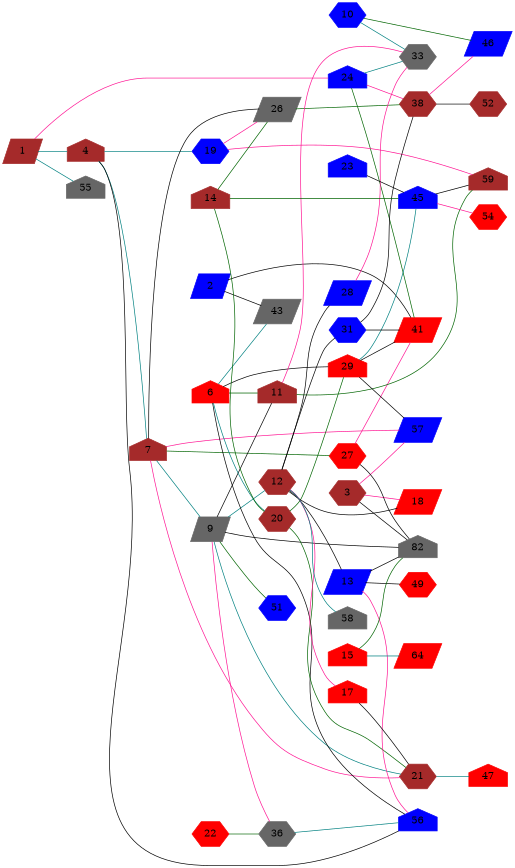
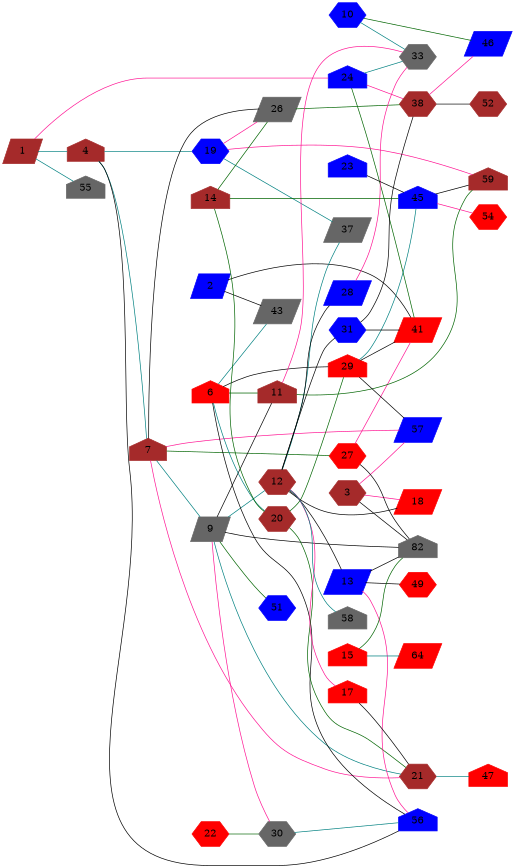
  graph {
    rankdir=LR
    node [color=blue shape=house style=filled]
    edge [color=black weight=1.0]
    1 [color=brown shape=parallelogram]
    4 [color=brown]
    24
    55 [color=gray40]
    7 [color=brown]
    19 [shape=hexagon]
    56
    41 [color=red shape=parallelogram]
    33 [color=gray40 shape=hexagon]
    38 [color=brown shape=hexagon]
    2 [shape=parallelogram]
    43 [color=gray40 shape=parallelogram]
    3 [color=brown shape=hexagon]
    18 [color=red shape=parallelogram]
    n15 [color=gray40 label=82]
    57 [shape=parallelogram]
    9 [color=gray40 shape=parallelogram]
    21 [color=brown shape=hexagon]
    26 [color=gray40 shape=parallelogram]
    27 [color=red shape=hexagon]
    59 [color=brown]
+   37 [color=gray40 shape=parallelogram]
    6 [color=red]
    11 [color=brown]
    20 [color=brown shape=hexagon]
    29 [color=red]
    45
    12 [color=brown shape=hexagon]
-   36 [color=gray40 shape=hexagon]
+   36 [color=gray40 shape=hexagon label=30]
    51 [shape=hexagon]
    47 [color=red]
    13 [shape=parallelogram]
    17 [color=red]
    28 [shape=parallelogram]
    31 [shape=hexagon]
    58 [color=gray40]
    10 [shape=hexagon]
    46 [shape=parallelogram]
    49 [color=red shape=hexagon]
    14 [color=brown]
    54 [color=red shape=hexagon]
    15 [color=red]
    64 [color=red shape=parallelogram]
    22 [color=red shape=hexagon]
    23
    52 [color=brown shape=hexagon]
    1 -- 4 [color=teal]
    1 -- 24 [color=deeppink]
    1 -- 55 [color=teal]
    4 -- 7 [color=teal]
    4 -- 19 [color=teal weight=2.0]
    4 -- 56
    24 -- 41 [color=darkgreen]
    24 -- 33 [color=teal]
    24 -- 38 [color=deeppink]
    7 -- 57 [color=deeppink]
    7 -- 9 [color=teal]
    7 -- 21 [color=deeppink weight=2.0]
    7 -- 26
    7 -- 27 [color=darkgreen]
    19 -- 26 [color=deeppink]
    19 -- 59 [color=deeppink]
+   19 -- 37 [color=teal]
    38 -- 46 [color=deeppink]
    38 -- 52
    2 -- 41
    2 -- 43
    3 -- 18 [color=deeppink]
    3 -- n15
    3 -- 57 [color=deeppink]
    9 -- n15
    9 -- 21 [color=teal]
    9 -- 11 [weight=2.0]
    9 -- 12 [color=teal]
    9 -- 36 [color=deeppink]
    9 -- 51 [color=darkgreen]
    21 -- 47 [color=teal]
    26 -- 38 [color=darkgreen]
    27 -- 41 [color=deeppink]
    27 -- n15
    6 -- 56
    6 -- 43 [color=teal]
    6 -- 11 [color=darkgreen]
    6 -- 20 [color=teal]
    6 -- 29
    11 -- 33 [color=deeppink]
    11 -- 59 [color=darkgreen]
    20 -- 21 [color=darkgreen]
    20 -- 29 [color=darkgreen weight=2.0]
    29 -- 41
    29 -- 57
    29 -- 45 [color=teal]
    45 -- 59
    45 -- 54 [color=deeppink]
    12 -- 18
+   12 -- 37 [color=teal]
    12 -- 13
    12 -- 17 [color=deeppink]
    12 -- 28
    12 -- 31
    12 -- 58 [color=teal]
    36 -- 56 [color=teal]
    13 -- 56 [color=deeppink]
    13 -- n15
    13 -- 49
    17 -- 21
    28 -- 33 [color=deeppink]
    31 -- 41
    31 -- 38 [weight=2.0]
    10 -- 33 [color=teal]
    10 -- 46 [color=darkgreen]
    14 -- 26 [color=darkgreen]
    14 -- 20 [color=darkgreen]
    14 -- 45 [color=darkgreen weight=3.0]
    15 -- n15 [color=darkgreen]
    15 -- 64 [color=teal]
    22 -- 36 [color=darkgreen]
    23 -- 45
  }
